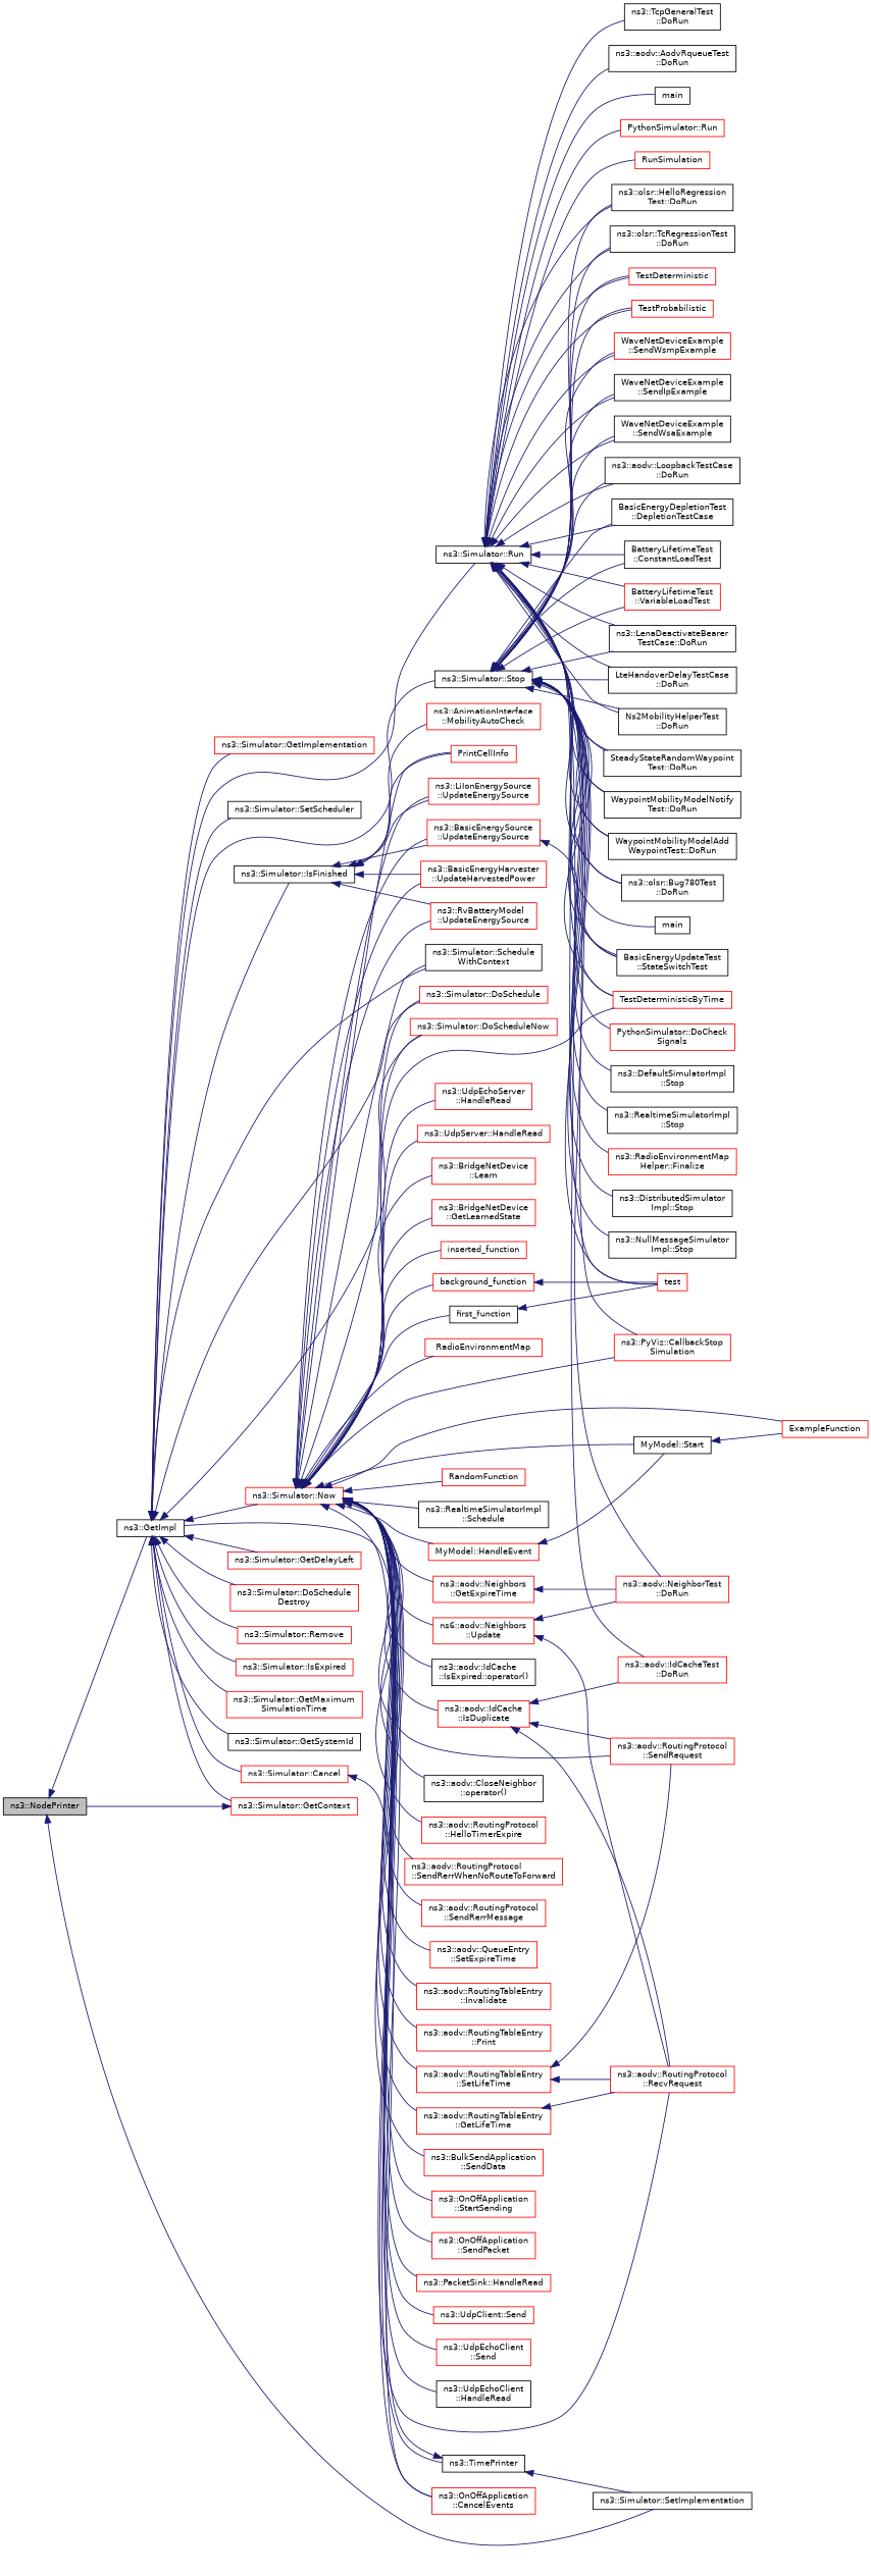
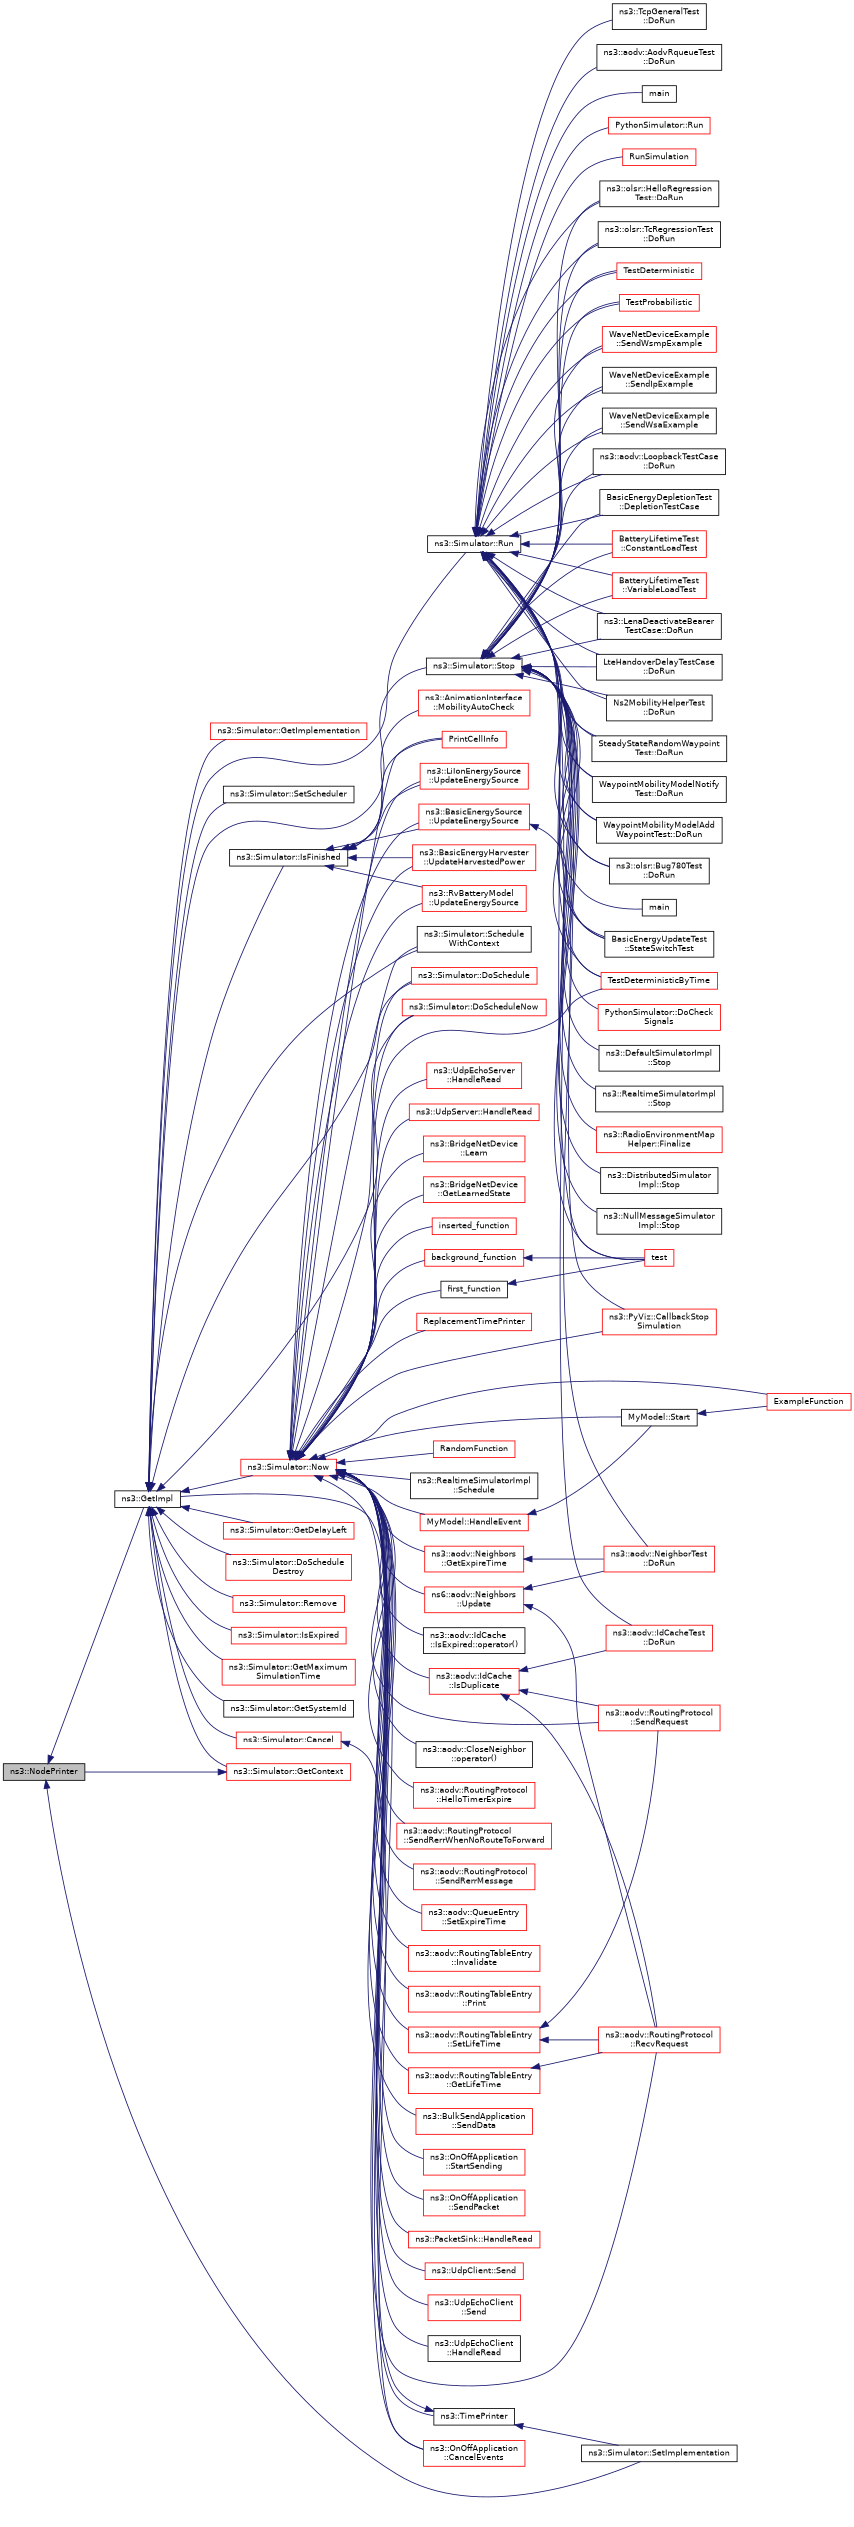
  digraph {
    rankdir=LR
    node [color=red fillcolor=white fontname=Helvetica fontsize=10 shape=record style=filled]
    edge [color=midnightblue dir=back fontname=Helvetica fontsize=10 labelfontname=Helvetica labelfontsize=10 style=solid]
    n1 [color=black fillcolor=grey75 fontcolor=black height=0.2 label="ns3::NodePrinter" width=0.4]
    n2 [color=black height=0.2 label="ns3::GetImpl" width=0.4]
    n3 [color=black height=0.2 label="ns3::Simulator::SetImplementation" width=0.4]
    n4 [color=black height=0.2 label="ns3::Simulator::SetScheduler" width=0.4]
    n5 [color=black height=0.2 label="ns3::Simulator::IsFinished" width=0.4]
    n6 [color=black height=0.2 label="ns3::Simulator::Run" width=0.4]
    n7 [color=black height=0.2 label="ns3::Simulator::Stop" width=0.4]
    n8 [height=0.2 label="ns3::Simulator::Now" width=0.4]
    n9 [color=black height=0.2 label="ns3::Simulator::Schedule\lWithContext" width=0.4]
    n10 [height=0.2 label="ns3::Simulator::DoSchedule" width=0.4]
    n11 [height=0.2 label="ns3::Simulator::DoScheduleNow" width=0.4]
    n12 [height=0.2 label="ns3::Simulator::GetDelayLeft" width=0.4]
    n13 [height=0.2 label="ns3::Simulator::DoSchedule\lDestroy" width=0.4]
    n14 [height=0.2 label="ns3::Simulator::Remove" width=0.4]
    n15 [height=0.2 label="ns3::Simulator::Cancel" width=0.4]
    n16 [height=0.2 label="ns3::Simulator::IsExpired" width=0.4]
    n17 [height=0.2 label="ns3::Simulator::GetMaximum\lSimulationTime" width=0.4]
    n18 [height=0.2 label="ns3::Simulator::GetContext" width=0.4]
    n19 [color=black height=0.2 label="ns3::Simulator::GetSystemId" width=0.4]
    n20 [height=0.2 label="ns3::Simulator::GetImplementation" width=0.4]
    n21 [height=0.2 label=PrintCellInfo width=0.4]
    n22 [height=0.2 label="ns3::LiIonEnergySource\l::UpdateEnergySource" width=0.4]
    n23 [height=0.2 label="ns3::BasicEnergyHarvester\l::UpdateHarvestedPower" width=0.4]
    n24 [height=0.2 label="ns3::BasicEnergySource\l::UpdateEnergySource" width=0.4]
    n25 [height=0.2 label="ns3::RvBatteryModel\l::UpdateEnergySource" width=0.4]
    n26 [height=0.2 label="ns3::AnimationInterface\l::MobilityAutoCheck" width=0.4]
    n27 [color=black height=0.2 label="BasicEnergyUpdateTest\l::StateSwitchTest" width=0.4]
    n28 [height=0.2 label="ns3::aodv::IdCacheTest\l::DoRun" width=0.4]
    n29 [height=0.2 label="ns3::aodv::NeighborTest\l::DoRun" width=0.4]
    n30 [color=black height=0.2 label="ns3::aodv::AodvRqueueTest\l::DoRun" width=0.4]
    n31 [color=black height=0.2 label="ns3::aodv::LoopbackTestCase\l::DoRun" width=0.4]
    n32 [color=black height=0.2 label=main width=0.4]
    n33 [height=0.2 label="PythonSimulator::Run" width=0.4]
    n34 [height=0.2 label=test width=0.4]
    n35 [color=black height=0.2 label="BasicEnergyDepletionTest\l::DepletionTestCase" width=0.4]
-   n36 [color=black height=0.2 label="BatteryLifetimeTest\l::ConstantLoadTest" width=0.4]
+   n36 [height=0.2 label="BatteryLifetimeTest\l::ConstantLoadTest" width=0.4]
    n37 [height=0.2 label="BatteryLifetimeTest\l::VariableLoadTest" width=0.4]
    n38 [height=0.2 label=RunSimulation width=0.4]
    n39 [color=black height=0.2 label="ns3::TcpGeneralTest\l::DoRun" width=0.4]
    n40 [color=black height=0.2 label="ns3::LenaDeactivateBearer\lTestCase::DoRun" width=0.4]
    n41 [color=black height=0.2 label="LteHandoverDelayTestCase\l::DoRun" width=0.4]
    n42 [color=black height=0.2 label="Ns2MobilityHelperTest\l::DoRun" width=0.4]
    n43 [color=black height=0.2 label="SteadyStateRandomWaypoint\lTest::DoRun" width=0.4]
    n44 [color=black height=0.2 label="WaypointMobilityModelNotify\lTest::DoRun" width=0.4]
    n45 [color=black height=0.2 label="WaypointMobilityModelAdd\lWaypointTest::DoRun" width=0.4]
    n46 [color=black height=0.2 label="ns3::olsr::Bug780Test\l::DoRun" width=0.4]
    n47 [color=black height=0.2 label="ns3::olsr::HelloRegression\lTest::DoRun" width=0.4]
    n48 [color=black height=0.2 label="ns3::olsr::TcRegressionTest\l::DoRun" width=0.4]
    n49 [height=0.2 label=TestDeterministic width=0.4]
    n50 [height=0.2 label=TestProbabilistic width=0.4]
    n51 [height=0.2 label=TestDeterministicByTime width=0.4]
    n52 [height=0.2 label="WaveNetDeviceExample\l::SendWsmpExample" width=0.4]
    n53 [color=black height=0.2 label="WaveNetDeviceExample\l::SendIpExample" width=0.4]
    n54 [color=black height=0.2 label="WaveNetDeviceExample\l::SendWsaExample" width=0.4]
    n55 [color=black height=0.2 label=main width=0.4]
    n56 [height=0.2 label="PythonSimulator::DoCheck\lSignals" width=0.4]
    n57 [color=black height=0.2 label="ns3::DefaultSimulatorImpl\l::Stop" width=0.4]
    n58 [color=black height=0.2 label="ns3::RealtimeSimulatorImpl\l::Stop" width=0.4]
    n59 [height=0.2 label="ns3::RadioEnvironmentMap\lHelper::Finalize" width=0.4]
    n60 [color=black height=0.2 label="ns3::DistributedSimulator\lImpl::Stop" width=0.4]
    n61 [color=black height=0.2 label="ns3::NullMessageSimulator\lImpl::Stop" width=0.4]
    n62 [height=0.2 label="ns3::PyViz::CallbackStop\lSimulation" width=0.4]
    n63 [height=0.2 label="ns3::aodv::IdCache\l::IsDuplicate" width=0.4]
    n64 [height=0.2 label="ns3::aodv::RoutingProtocol\l::SendRequest" width=0.4]
    n65 [height=0.2 label="ns3::aodv::RoutingProtocol\l::RecvRequest" width=0.4]
    n66 [color=black height=0.2 label="ns3::aodv::IdCache\l::IsExpired::operator()" width=0.4]
    n67 [height=0.2 label="ns3::aodv::Neighbors\l::GetExpireTime" width=0.4]
    n68 [height=0.2 label="ns6::aodv::Neighbors\l::Update" width=0.4]
    n69 [color=black height=0.2 label="ns3::aodv::CloseNeighbor\l::operator()" width=0.4]
    n70 [height=0.2 label="ns3::aodv::RoutingProtocol\l::HelloTimerExpire" width=0.4]
    n71 [height=0.2 label="ns3::aodv::RoutingProtocol\l::SendRerrWhenNoRouteToForward" width=0.4]
    n72 [height=0.2 label="ns3::aodv::RoutingProtocol\l::SendRerrMessage" width=0.4]
    n73 [height=0.2 label="ns3::aodv::QueueEntry\l::SetExpireTime" width=0.4]
    n74 [height=0.2 label="ns3::aodv::RoutingTableEntry\l::Invalidate" width=0.4]
    n75 [height=0.2 label="ns3::aodv::RoutingTableEntry\l::Print" width=0.4]
    n76 [height=0.2 label="ns3::aodv::RoutingTableEntry\l::SetLifeTime" width=0.4]
    n77 [height=0.2 label="ns3::aodv::RoutingTableEntry\l::GetLifeTime" width=0.4]
    n78 [height=0.2 label="ns3::BulkSendApplication\l::SendData" width=0.4]
    n79 [height=0.2 label="ns3::OnOffApplication\l::CancelEvents" width=0.4]
    n80 [height=0.2 label="ns3::OnOffApplication\l::StartSending" width=0.4]
    n81 [height=0.2 label="ns3::OnOffApplication\l::SendPacket" width=0.4]
    n82 [height=0.2 label="ns3::PacketSink::HandleRead" width=0.4]
    n83 [height=0.2 label="ns3::UdpClient::Send" width=0.4]
    n84 [height=0.2 label="ns3::UdpEchoClient\l::Send" width=0.4]
    n85 [color=black height=0.2 label="ns3::UdpEchoClient\l::HandleRead" width=0.4]
    n86 [height=0.2 label="ns3::UdpEchoServer\l::HandleRead" width=0.4]
    n87 [height=0.2 label="ns3::UdpServer::HandleRead" width=0.4]
    n88 [height=0.2 label="ns3::BridgeNetDevice\l::Learn" width=0.4]
    n89 [height=0.2 label="ns3::BridgeNetDevice\l::GetLearnedState" width=0.4]
    n90 [height=0.2 label=inserted_function width=0.4]
    n91 [height=0.2 label=background_function width=0.4]
    n92 [color=black height=0.2 label=first_function width=0.4]
-   n93 [height=0.2 label=RadioEnvironmentMap width=0.4]
+   n93 [height=0.2 label=ReplacementTimePrinter width=0.4]
    n94 [color=black height=0.2 label="MyModel::Start" width=0.4]
    n95 [height=0.2 label=ExampleFunction width=0.4]
    n96 [height=0.2 label="MyModel::HandleEvent" width=0.4]
    n97 [height=0.2 label=RandomFunction width=0.4]
    n98 [color=black height=0.2 label="ns3::RealtimeSimulatorImpl\l::Schedule" width=0.4]
    n99 [color=black height=0.2 label="ns3::TimePrinter" width=0.4]
    n1 -> n2
    n1 -> n3
    n2 -> n4
    n2 -> n5
    n2 -> n6
    n2 -> n7
    n2 -> n8
    n2 -> n9
    n2 -> n10
    n2 -> n11
    n2 -> n12
    n2 -> n13
    n2 -> n14
    n2 -> n15
    n2 -> n16
    n2 -> n17
    n2 -> n18
    n2 -> n19
    n2 -> n20
    n5 -> n21
    n5 -> n22
    n5 -> n23
    n5 -> n24
    n5 -> n25
    n5 -> n26
    n6 -> n27
    n6 -> n28
    n6 -> n29
    n6 -> n30
    n6 -> n31
    n6 -> n32
    n6 -> n33
    n6 -> n34
    n6 -> n35
    n6 -> n36
    n6 -> n37
    n6 -> n38
    n6 -> n39
    n6 -> n40
    n6 -> n41
    n6 -> n42
    n6 -> n43
    n6 -> n44
    n6 -> n45
    n6 -> n46
    n6 -> n47
    n6 -> n48
    n6 -> n49
    n6 -> n50
    n6 -> n51
    n6 -> n52
    n6 -> n53
    n6 -> n54
    n7 -> n27
    n7 -> n31
    n7 -> n34
    n7 -> n35
    n7 -> n36
    n7 -> n37
    n7 -> n40
    n7 -> n41
    n7 -> n42
    n7 -> n43
    n7 -> n44
    n7 -> n45
    n7 -> n46
    n7 -> n47
    n7 -> n48
    n7 -> n49
    n7 -> n50
    n7 -> n51
    n7 -> n52
    n7 -> n53
    n7 -> n54
    n7 -> n55
    n7 -> n56
    n7 -> n57
    n7 -> n58
    n7 -> n59
    n7 -> n60
    n7 -> n61
    n7 -> n62
    n8 -> n9
    n8 -> n10
    n8 -> n11
    n8 -> n21
    n8 -> n22
    n8 -> n23
    n8 -> n24
    n8 -> n25
    n8 -> n51
    n8 -> n62
    n8 -> n63
    n8 -> n64
    n8 -> n65
    n8 -> n66
    n8 -> n67
    n8 -> n68
    n8 -> n69
    n8 -> n70
    n8 -> n71
    n8 -> n72
    n8 -> n73
    n8 -> n74
    n8 -> n75
    n8 -> n76
    n8 -> n77
    n8 -> n78
    n8 -> n79
    n8 -> n80
    n8 -> n81
    n8 -> n82
    n8 -> n83
    n8 -> n84
    n8 -> n85
    n8 -> n86
    n8 -> n87
    n8 -> n88
    n8 -> n89
    n8 -> n90
    n8 -> n91
    n8 -> n92
    n8 -> n93
    n8 -> n94
    n8 -> n95
    n8 -> n96
    n8 -> n97
    n8 -> n98
    n8 -> n99
    n15 -> n79
    n18 -> n1
    n24 -> n27
    n63 -> n28
    n63 -> n64
    n63 -> n65
    n67 -> n29
    n68 -> n29
    n68 -> n65
    n76 -> n64
    n76 -> n65
    n77 -> n65
    n91 -> n34
    n92 -> n34
    n94 -> n95
    n96 -> n94
    n99 -> n2
    n99 -> n3
  }
